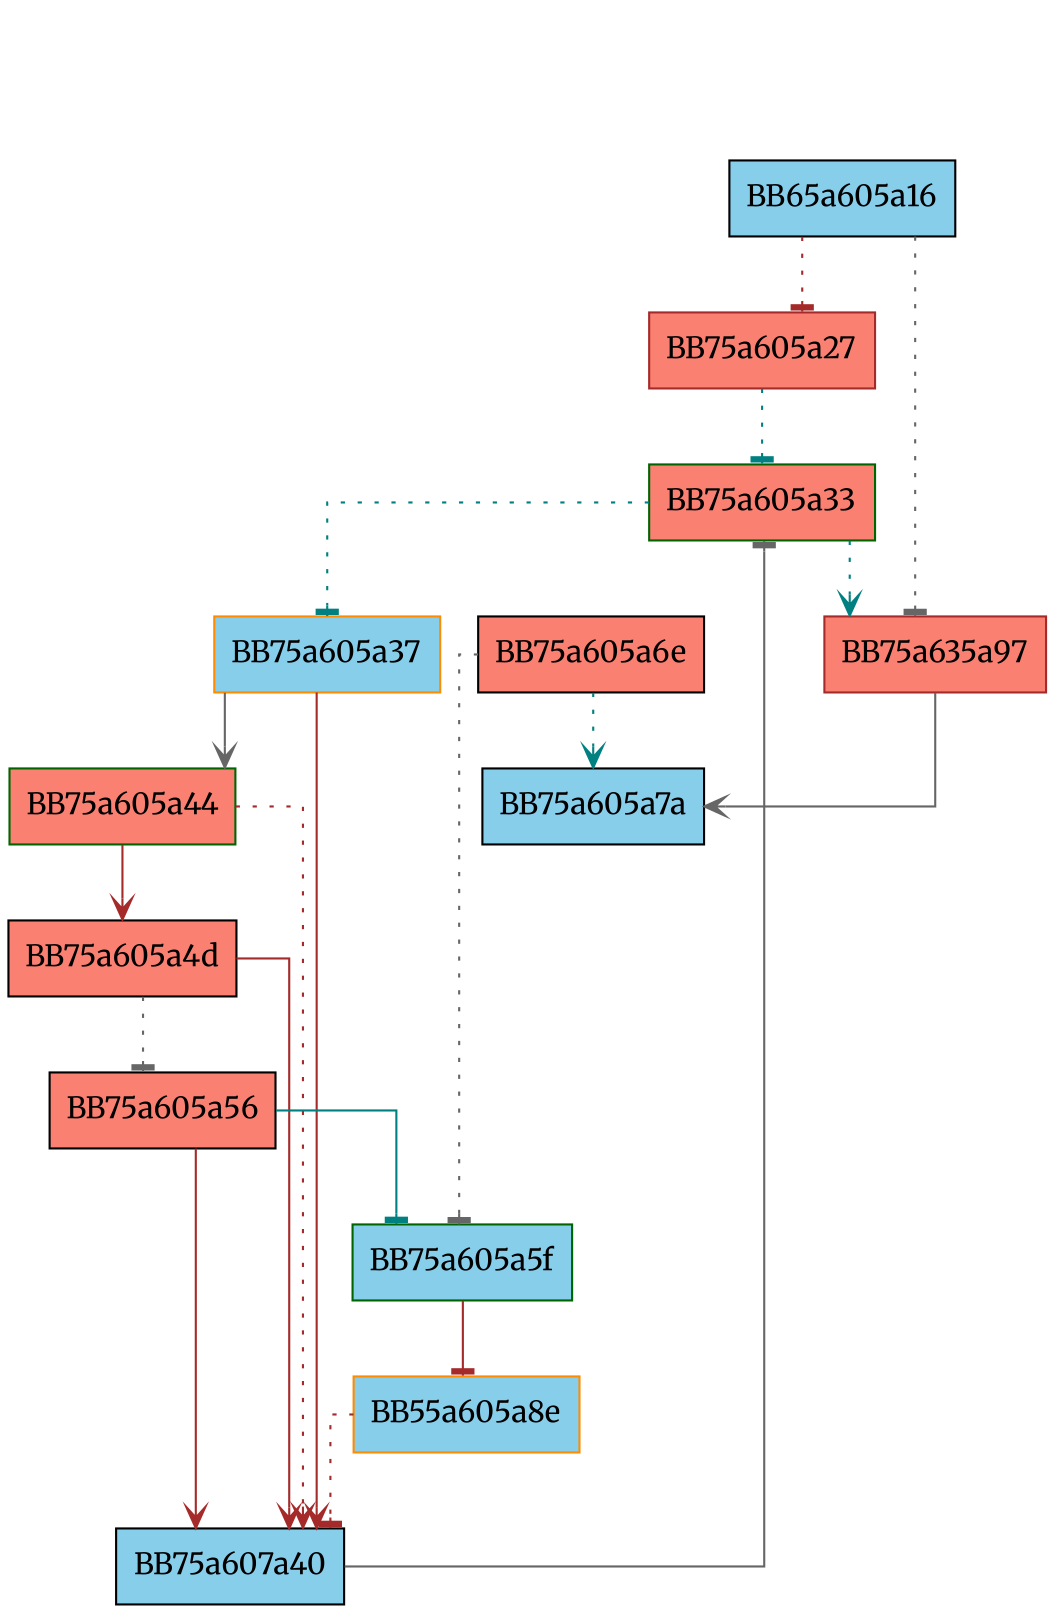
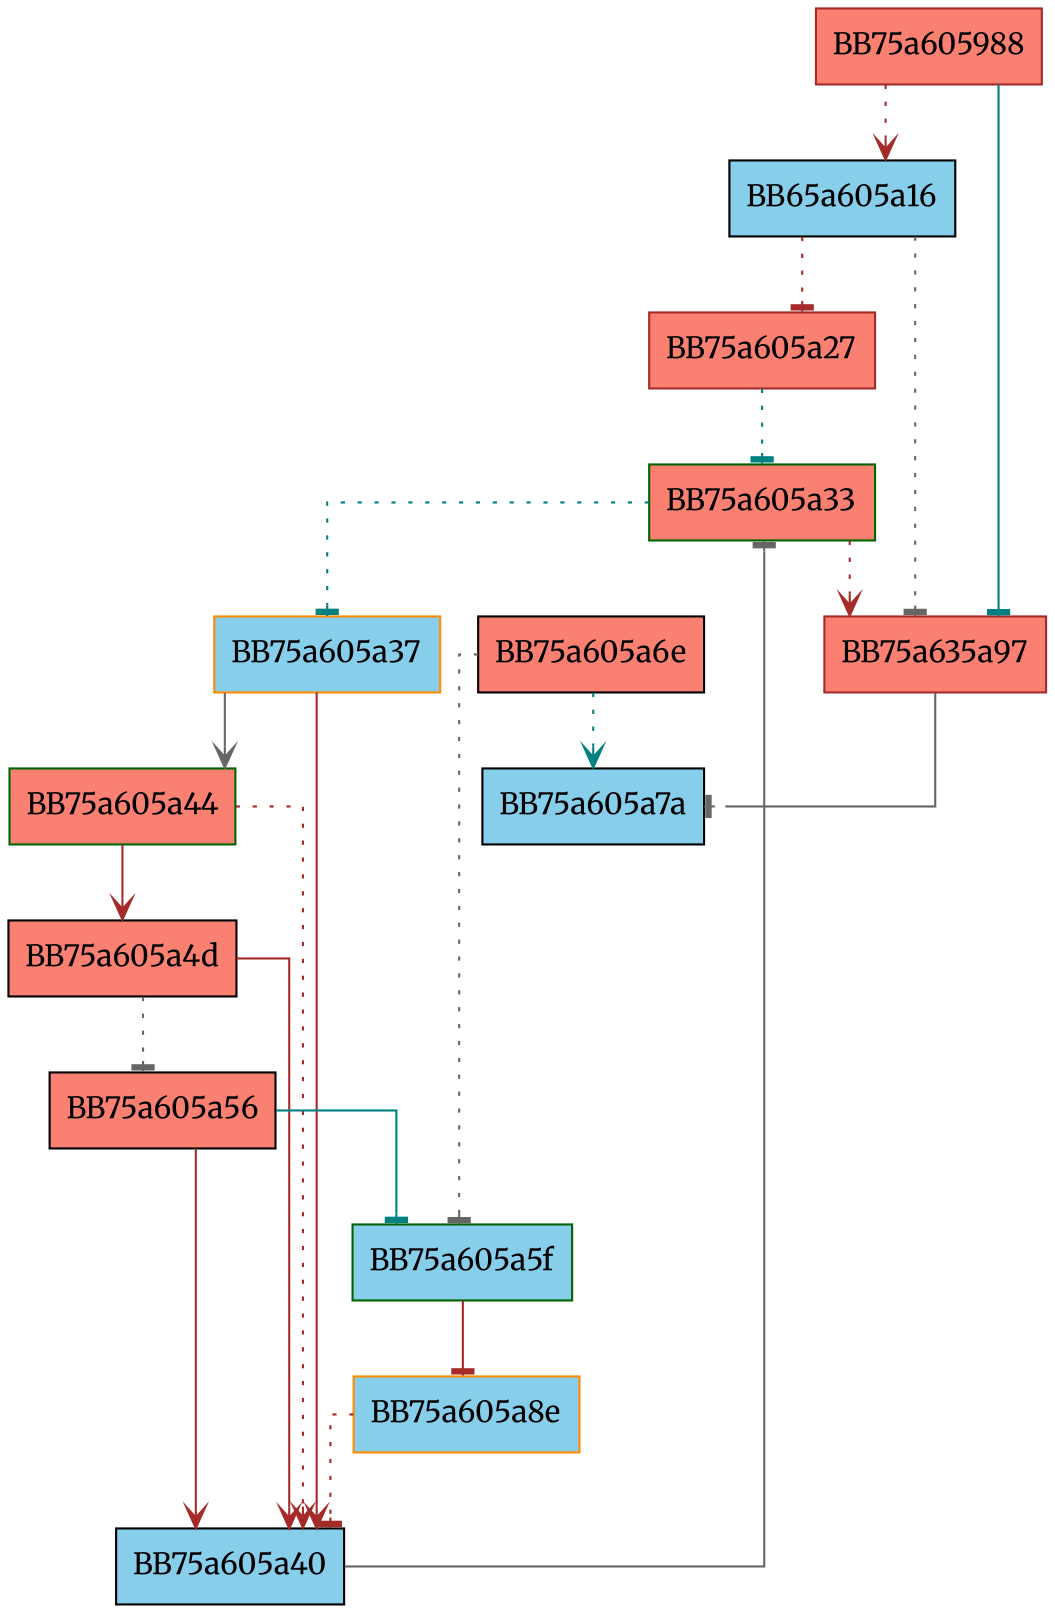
  digraph {
    fontname=Merriweather
    splines=ortho
    node [color=black fillcolor=salmon fontname=Merriweather shape=box style=filled]
    edge [arrowhead=tee color=brown fontname=Merriweather style=dotted]
+   BB75a605988 [color=brown]
    n2 [color=brown label=BB75a635a97]
    n3 [fillcolor=skyblue label=BB65a605a16]
    BB75a605a7a [fillcolor=skyblue]
    BB75a605a27 [color=brown]
    BB75a605a33 [color=darkgreen]
    BB75a605a37 [color=darkorange fillcolor=skyblue]
    BB75a605a44 [color=darkgreen]
-   BB75a605a40 [fillcolor=skyblue label=BB75a607a40]
+   BB75a605a40 [fillcolor=skyblue]
    BB75a605a4d
    BB75a605a56
    BB75a605a5f [color=darkgreen fillcolor=skyblue]
-   BB75a605a8e [color=darkorange fillcolor=skyblue label=BB55a605a8e]
+   BB75a605a8e [color=darkorange fillcolor=skyblue]
    BB75a605a6e
-   n2 -> BB75a605a7a [arrowhead=vee color=gray40 style=solid]
+   BB75a605988 -> n2 [color=teal style=solid]
+   BB75a605988 -> n3 [arrowhead=vee]
+   n2 -> BB75a605a7a [color=gray40 style=solid]
    n3 -> n2 [color=gray40]
    n3 -> BB75a605a27
    BB75a605a27 -> BB75a605a33 [color=teal]
-   BB75a605a33 -> n2 [arrowhead=vee color=teal]
+   BB75a605a33 -> n2 [arrowhead=vee]
    BB75a605a33 -> BB75a605a37 [color=teal]
    BB75a605a37 -> BB75a605a44 [arrowhead=vee color=gray40 style=solid]
    BB75a605a37 -> BB75a605a40 [arrowhead=vee style=solid]
    BB75a605a44 -> BB75a605a40 [arrowhead=vee]
    BB75a605a44 -> BB75a605a4d [arrowhead=vee style=solid]
    BB75a605a40 -> BB75a605a33 [color=gray40 style=solid]
    BB75a605a4d -> BB75a605a40 [arrowhead=vee style=solid]
    BB75a605a4d -> BB75a605a56 [color=gray40]
    BB75a605a56 -> BB75a605a40 [arrowhead=vee style=solid]
    BB75a605a56 -> BB75a605a5f [color=teal style=solid]
    BB75a605a5f -> BB75a605a8e [style=solid]
    BB75a605a8e -> BB75a605a40
    BB75a605a6e -> BB75a605a7a [arrowhead=vee color=teal]
    BB75a605a6e -> BB75a605a5f [color=gray40]
  }
